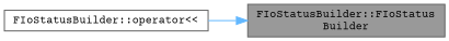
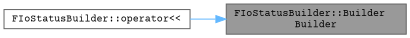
  digraph {
    rankdir=RL
    fontname="Courier Prime"
    node [fontname="Courier Prime" fontsize=10 shape=box style=filled]
-   n1 [color=gray40 fillcolor=grey60 fontcolor=black height=0.2 label="FIoStatusBuilder::FIoStatus\lBuilder" width=0.4]
+   n1 [color=gray40 fillcolor=grey60 fontcolor=black height=0.2 label="FIoStatusBuilder::Builder\lBuilder" width=0.4]
    n2 [color=grey40 fillcolor=white height=0.2 label="FIoStatusBuilder::operator\<\<" width=0.4]
    n1 -> n2 [color=steelblue1 dir=back fontname="Courier Prime" fontsize=10 labelfontname=Helvetica labelfontsize=10 style=solid]
  }
